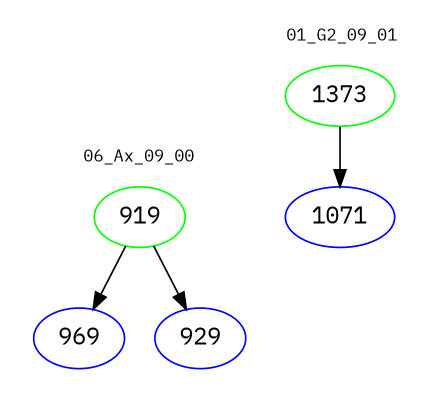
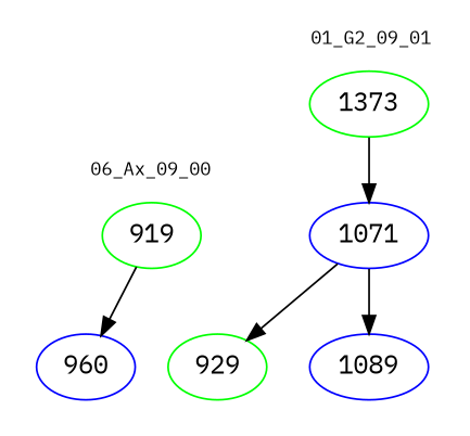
  digraph {
    fontname="IBM Plex Mono"
    node [color=blue fontname="IBM Plex Mono"]
    edge [color=black fontname="IBM Plex Mono"]
    n1 [color=green label=919]
-   n2 [label=929]
-   n3 [label=969]
+   n2 [color=green label=929]
+   n3 [label=960]
    n4 [color=green label=1373]
    n5 [label=1071]
+   n6 [label=1089]
    subgraph cluster_1 {
      color=white
      fontsize=10
      label="06_Ax_09_00"
      n1
      n2
      n3
    }
    subgraph cluster_2 {
      color=white
      fontsize=10
      label="01_G2_09_01"
      n4
      n5
+     n6
    }
-   n1 -> n2
+   n5 -> n2
    n1 -> n3
    n4 -> n5
+   n5 -> n6
  }
